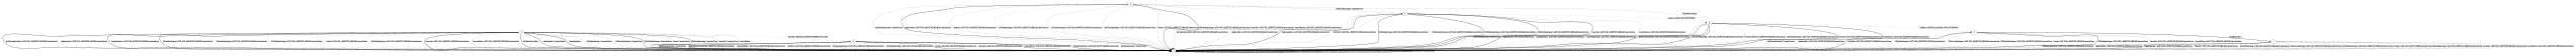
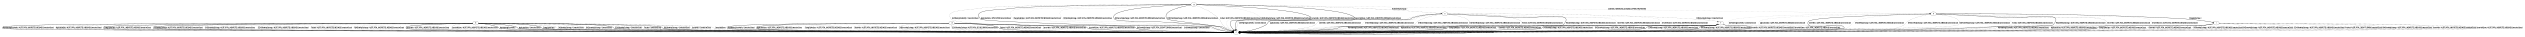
  digraph {
    configurations="1.0.2m-TLS10|1.1.0-TLS10|1.1.1-TLS10"
    fontname="Roboto Condensed"
    node [feature="1.0.2m-TLS10|1.1.0-TLS10|1.1.1-TLS10" fontname="Roboto Condensed"]
    edge [arrowhead=vee feature="1.0.2m-TLS10|1.1.0-TLS10|1.1.1-TLS10" fontname="Roboto Condensed" style=bold]
    b [feature=True]
    c
    d
    e
    f
    g
    h
    i
    b -> c [arrowhead=dot feature="1.1.0-TLS10|1.1.1-TLS10" label="AlertWarningCloseNotify / ALERT_FATAL_UNEXPECTED_MESSAGE|ConnectionClosed"]
    b -> c [arrowhead=box feature="1.1.0-TLS10|1.1.1-TLS10" label="ApplicationData / ALERT_FATAL_UNEXPECTED_MESSAGE|ConnectionClosed" style=dashed]
    b -> c [feature="1.1.0-TLS10|1.1.1-TLS10" label="ChangeCipherSpec / ALERT_FATAL_UNEXPECTED_MESSAGE|ConnectionClosed"]
    b -> c [arrowhead=box feature="1.1.0-TLS10|1.1.1-TLS10" label="DHClientKeyExchange / ALERT_FATAL_UNEXPECTED_MESSAGE|ConnectionClosed"]
    b -> c [arrowhead=dot feature="1.1.0-TLS10|1.1.1-TLS10" label="DHEServerKeyExchange / ALERT_FATAL_UNEXPECTED_MESSAGE|ConnectionClosed" style=dotted]
    b -> c [feature="1.1.0-TLS10|1.1.1-TLS10" label="ECDHClientKeyExchange / ALERT_FATAL_UNEXPECTED_MESSAGE|ConnectionClosed" style=dotted]
    b -> c [arrowhead=box feature="1.1.0-TLS10|1.1.1-TLS10" label="Finished / ALERT_FATAL_UNEXPECTED_MESSAGE|ConnectionClosed" style=dotted]
    b -> c [arrowhead=dot feature="1.1.0-TLS10|1.1.1-TLS10" label="RSAClientKeyExchange / ALERT_FATAL_UNEXPECTED_MESSAGE|ConnectionClosed" style=dotted]
    b -> c [arrowhead=box feature="1.1.0-TLS10|1.1.1-TLS10" label="ServerHello / ALERT_FATAL_UNEXPECTED_MESSAGE|ConnectionClosed"]
    b -> c [arrowhead=dot feature="1.1.0-TLS10|1.1.1-TLS10" label="ServerHelloDone / ALERT_FATAL_UNEXPECTED_MESSAGE|ConnectionClosed" style=dashed]
    b -> c [arrowhead=box feature="1.0.2m-TLS10" label="AlertWarningCloseNotify / -"]
    b -> c [arrowhead=dot feature="1.0.2m-TLS10" label="ApplicationData / ConnectionClosed"]
    b -> c [arrowhead=dot feature="1.0.2m-TLS10" label="ChangeCipherSpec / -"]
    b -> c [arrowhead=dot feature="1.0.2m-TLS10" label="DHClientKeyExchange / ConnectionClosed" style=dashed]
    b -> c [feature="1.0.2m-TLS10" label="DHEServerKeyExchange / ConnectionClosed" style=dashed]
    b -> c [arrowhead=dot feature="1.0.2m-TLS10" label="ECDHClientKeyExchange / ConnectionClosed"]
    b -> c [arrowhead=dot feature="1.0.2m-TLS10" label="Finished / ConnectionClosed" style=dashed]
    b -> c [feature="1.0.2m-TLS10" label="RSAClientKeyExchange / ConnectionClosed"]
    b -> c [arrowhead=box feature="1.0.2m-TLS10" label="ServerHello / ConnectionClosed" style=dashed]
    b -> c [feature="1.0.2m-TLS10" label="ServerHelloDone / -" style=dashed]
-   b -> d [arrowhead=dot label="ClientHello / SERVER_HELLO|CERTIFICATE|SERVER_HELLO_DONE" style=dotted]
    c -> c [arrowhead=box label="AlertWarningCloseNotify / ConnectionClosed"]
    c -> c [label="ApplicationData / ConnectionClosed"]
    c -> c [label="ChangeCipherSpec / ConnectionClosed" style=dotted]
    c -> c [arrowhead=box label="ClientHello / ConnectionClosed" style=dotted]
    c -> c [arrowhead=dot label="DHClientKeyExchange / ConnectionClosed" style=dotted]
    c -> c [label="DHEServerKeyExchange / ConnectionClosed"]
    c -> c [arrowhead=dot label="ECDHClientKeyExchange / ConnectionClosed"]
    c -> c [arrowhead=dot label="Finished / ConnectionClosed" style=dashed]
    c -> c [label="RSAClientKeyExchange / ConnectionClosed" style=dotted]
    c -> c [label="ServerHello / ConnectionClosed" style=dotted]
    c -> c [arrowhead=dot label="ServerHelloDone / ConnectionClosed"]
    d -> c [label="AlertWarningCloseNotify / ConnectionClosed"]
    d -> c [arrowhead=dot label="ApplicationData / ALERT_FATAL_UNEXPECTED_MESSAGE|ConnectionClosed"]
    d -> c [arrowhead=box label="ChangeCipherSpec / ALERT_FATAL_UNEXPECTED_MESSAGE|ConnectionClosed" style=dotted]
    d -> c [arrowhead=dot label="ClientHello / ALERT_FATAL_UNEXPECTED_MESSAGE|ConnectionClosed" style=dotted]
    d -> c [arrowhead=box label="DHEServerKeyExchange / ALERT_FATAL_UNEXPECTED_MESSAGE|ConnectionClosed" style=dashed]
    d -> c [label="ECDHClientKeyExchange / ALERT_FATAL_DECODE_ERROR|ConnectionClosed" style=dashed]
    d -> c [label="Finished / ALERT_FATAL_UNEXPECTED_MESSAGE|ConnectionClosed"]
    d -> c [arrowhead=dot label="ServerHello / ALERT_FATAL_UNEXPECTED_MESSAGE|ConnectionClosed" style=dotted]
    d -> c [arrowhead=dot label="ServerHelloDone / ALERT_FATAL_UNEXPECTED_MESSAGE|ConnectionClosed"]
    d -> c [arrowhead=box feature="1.1.1-TLS10" label="DHClientKeyExchange / ALERT_FATAL_DECRYPT_ERROR|ConnectionClosed"]
    d -> c [arrowhead=box feature="1.0.2m-TLS10|1.1.0-TLS10" label="DHClientKeyExchange / ConnectionClosed" style=dotted]
    e -> c [label="AlertWarningCloseNotify / ConnectionClosed" style=dashed]
    e -> c [label="ApplicationData / ALERT_FATAL_UNEXPECTED_MESSAGE|ConnectionClosed"]
    e -> c [label="ClientHello / ALERT_FATAL_UNEXPECTED_MESSAGE|ConnectionClosed" style=dashed]
    e -> c [arrowhead=dot label="DHClientKeyExchange / ALERT_FATAL_UNEXPECTED_MESSAGE|ConnectionClosed" style=dotted]
    e -> c [arrowhead=dot label="DHEServerKeyExchange / ALERT_FATAL_UNEXPECTED_MESSAGE|ConnectionClosed" style=dashed]
    e -> c [arrowhead=dot label="ECDHClientKeyExchange / ALERT_FATAL_UNEXPECTED_MESSAGE|ConnectionClosed" style=dashed]
    e -> c [arrowhead=dot label="Finished / ALERT_FATAL_UNEXPECTED_MESSAGE|ConnectionClosed" style=dashed]
    e -> c [label="RSAClientKeyExchange / ALERT_FATAL_UNEXPECTED_MESSAGE|ConnectionClosed"]
    e -> c [arrowhead=dot label="ServerHello / ALERT_FATAL_UNEXPECTED_MESSAGE|ConnectionClosed" style=dotted]
    e -> c [arrowhead=dot label="ServerHelloDone / ALERT_FATAL_UNEXPECTED_MESSAGE|ConnectionClosed" style=dotted]
    e -> f [label="DHEServerKeyExchange / ConnectionClosed" style=dashed]
    f -> c [arrowhead=box label="AlertWarningCloseNotify / ALERT_FATAL_UNEXPECTED_MESSAGE|ConnectionClosed" style=dashed]
    f -> c [label="ApplicationData / ALERT_FATAL_UNEXPECTED_MESSAGE|ConnectionClosed" style=dashed]
    f -> c [label="ChangeCipherSpec / ALERT_FATAL_UNEXPECTED_MESSAGE|ConnectionClosed"]
    f -> c [label="ClientHello / ALERT_FATAL_UNEXPECTED_MESSAGE|ConnectionClosed" style=dashed]
    f -> c [arrowhead=box label="DHClientKeyExchange / ALERT_FATAL_UNEXPECTED_MESSAGE|ConnectionClosed"]
    f -> c [arrowhead=box label="DHEServerKeyExchange / ALERT_FATAL_UNEXPECTED_MESSAGE|ConnectionClosed" style=dotted]
    f -> c [arrowhead=box label="ECDHClientKeyExchange / ALERT_FATAL_UNEXPECTED_MESSAGE|ConnectionClosed"]
    f -> c [label="RSAClientKeyExchange / ALERT_FATAL_UNEXPECTED_MESSAGE|ConnectionClosed"]
    f -> c [arrowhead=dot label="ServerHello / ALERT_FATAL_UNEXPECTED_MESSAGE|ConnectionClosed"]
    f -> c [label="ServerHelloDone / ALERT_FATAL_UNEXPECTED_MESSAGE|ConnectionClosed" style=dashed]
-   f -> g [arrowhead=box label="Finished / CHANGE_CIPHER_SPEC|FINISHED" style=dotted]
    g -> c [label="AlertWarningCloseNotify / ConnectionClosed" style=dashed]
    g -> c [label="ApplicationData / APPLICATION|ConnectionClosed"]
    g -> c [arrowhead=dot label="ChangeCipherSpec / ALERT_FATAL_UNEXPECTED_MESSAGE|ConnectionClosed" style=dotted]
    g -> c [label="DHClientKeyExchange / ALERT_FATAL_UNEXPECTED_MESSAGE|ConnectionClosed" style=dotted]
    g -> c [label="DHEServerKeyExchange / ALERT_FATAL_UNEXPECTED_MESSAGE|ConnectionClosed"]
    g -> c [label="ECDHClientKeyExchange / ALERT_FATAL_UNEXPECTED_MESSAGE|ConnectionClosed"]
    g -> c [arrowhead=box label="Finished / ALERT_FATAL_UNEXPECTED_MESSAGE|ConnectionClosed" style=dashed]
    g -> c [label="RSAClientKeyExchange / ALERT_FATAL_UNEXPECTED_MESSAGE|ConnectionClosed" style=dotted]
    g -> c [label="ServerHello / ALERT_FATAL_UNEXPECTED_MESSAGE|ConnectionClosed"]
    g -> c [arrowhead=box label="ServerHelloDone / ALERT_FATAL_UNEXPECTED_MESSAGE|ConnectionClosed"]
    g -> e [label="RSAClientKeyExchange / -" style=dashed]
    g -> h [arrowhead=box label="ClientHello / SERVER_HELLO|CHANGE_CIPHER_SPEC|FINISHED" style=dotted]
    h -> c [arrowhead=box label="AlertWarningCloseNotify / ConnectionClosed" style=dotted]
    h -> c [arrowhead=box label="ApplicationData / ALERT_FATAL_UNEXPECTED_MESSAGE|ConnectionClosed" style=dotted]
    h -> c [label="ClientHello / ALERT_FATAL_UNEXPECTED_MESSAGE|ConnectionClosed"]
    h -> c [label="DHClientKeyExchange / ALERT_FATAL_UNEXPECTED_MESSAGE|ConnectionClosed" style=dotted]
    h -> c [arrowhead=box label="DHEServerKeyExchange / ALERT_FATAL_UNEXPECTED_MESSAGE|ConnectionClosed" style=dashed]
    h -> c [arrowhead=box label="ECDHClientKeyExchange / ALERT_FATAL_UNEXPECTED_MESSAGE|ConnectionClosed" style=dashed]
    h -> c [arrowhead=box label="Finished / ALERT_FATAL_UNEXPECTED_MESSAGE|ConnectionClosed" style=dotted]
    h -> c [arrowhead=dot label="RSAClientKeyExchange / ALERT_FATAL_UNEXPECTED_MESSAGE|ConnectionClosed"]
    h -> c [label="ServerHello / ALERT_FATAL_UNEXPECTED_MESSAGE|ConnectionClosed" style=dashed]
    h -> c [label="ServerHelloDone / ALERT_FATAL_UNEXPECTED_MESSAGE|ConnectionClosed" style=dotted]
    h -> i [arrowhead=dot label="ChangeCipherSpec / -"]
    i -> c [label="AlertWarningCloseNotify / ALERT_FATAL_UNEXPECTED_MESSAGE|ConnectionClosed" style=dashed]
    i -> c [arrowhead=dot label="ApplicationData / ALERT_FATAL_UNEXPECTED_MESSAGE|ConnectionClosed" style=dotted]
    i -> c [arrowhead=dot label="ChangeCipherSpec / ALERT_FATAL_UNEXPECTED_MESSAGE|ConnectionClosed"]
    i -> c [arrowhead=box label="ClientHello / ALERT_FATAL_UNEXPECTED_MESSAGE|ConnectionClosed" style=dashed]
    i -> c [arrowhead=dot label="DHClientKeyExchange / ALERT_FATAL_UNEXPECTED_MESSAGE|ConnectionClosed" style=dashed]
    i -> c [arrowhead=box label="DHEServerKeyExchange / ALERT_FATAL_UNEXPECTED_MESSAGE|ConnectionClosed" style=dashed]
    i -> c [label="ECDHClientKeyExchange / ALERT_FATAL_UNEXPECTED_MESSAGE|ConnectionClosed" style=dashed]
    i -> c [arrowhead=dot label="Finished / ALERT_FATAL_DECRYPT_ERROR|ConnectionClosed" style=dotted]
    i -> c [label="RSAClientKeyExchange / ALERT_FATAL_UNEXPECTED_MESSAGE|ConnectionClosed" style=dashed]
    i -> c [arrowhead=box label="ServerHello / ALERT_FATAL_UNEXPECTED_MESSAGE|ConnectionClosed" style=dashed]
    i -> c [label="ServerHelloDone / ALERT_FATAL_UNEXPECTED_MESSAGE|ConnectionClosed" style=dashed]
  }
